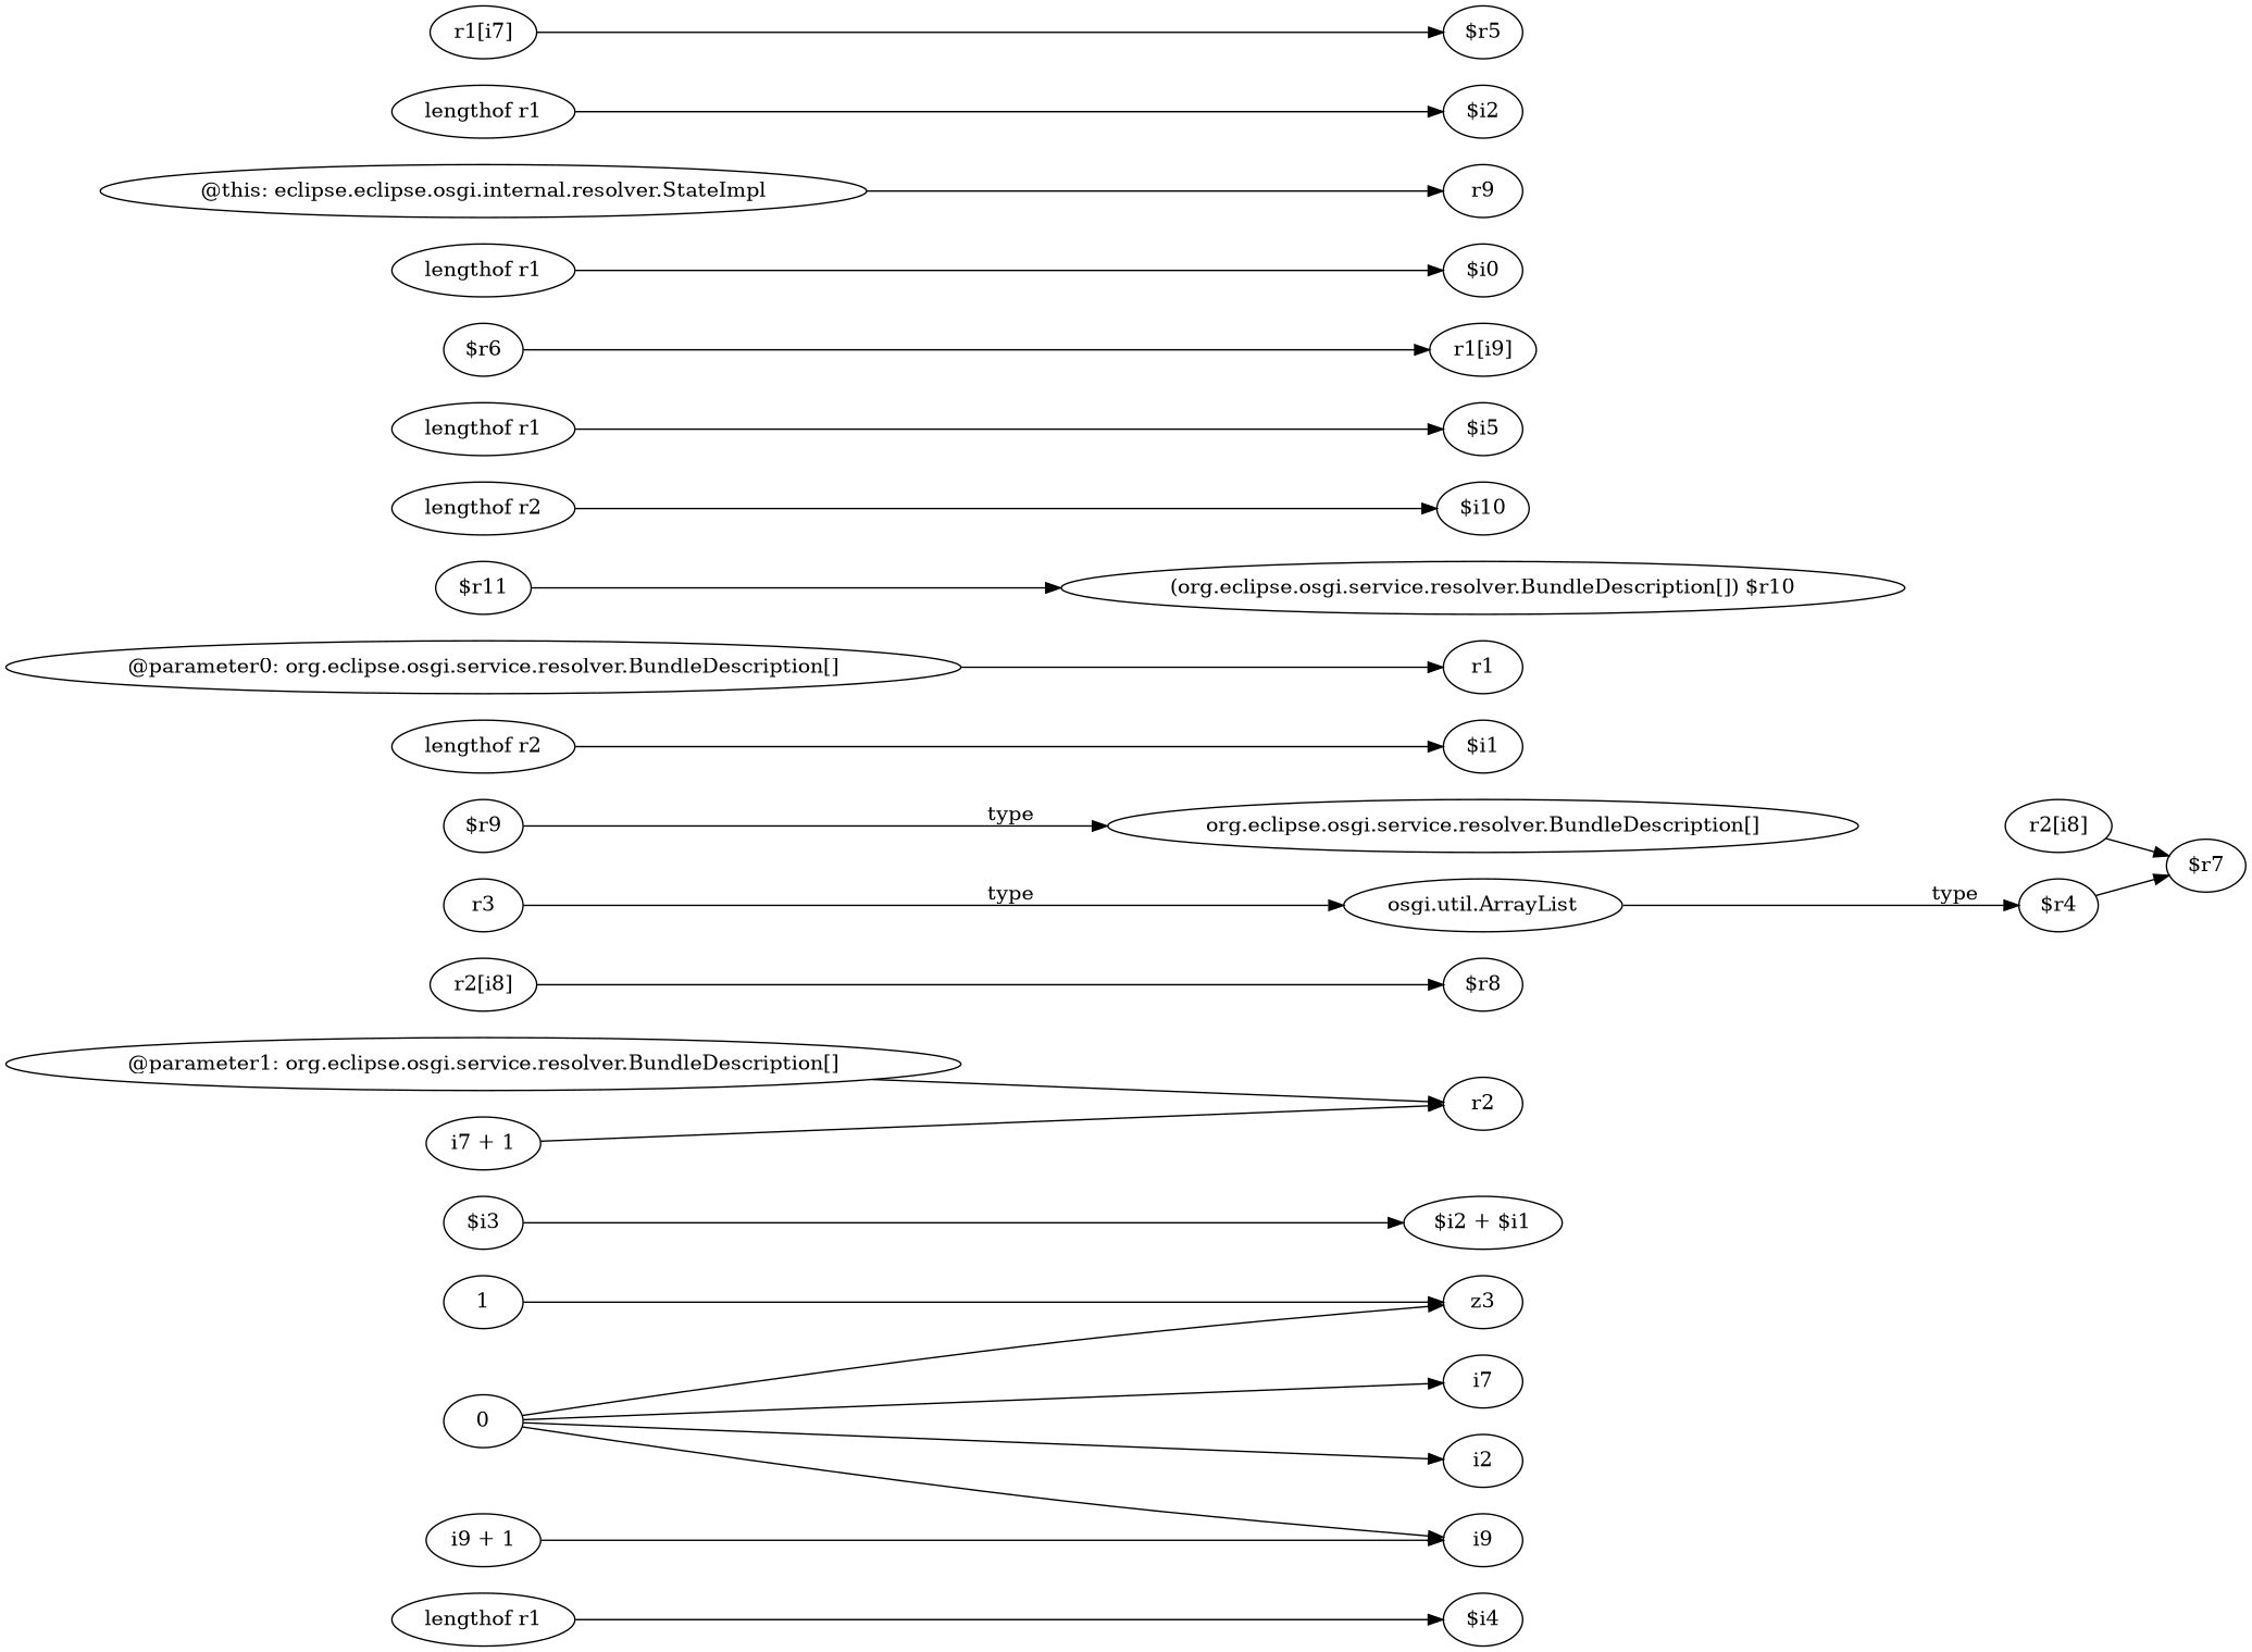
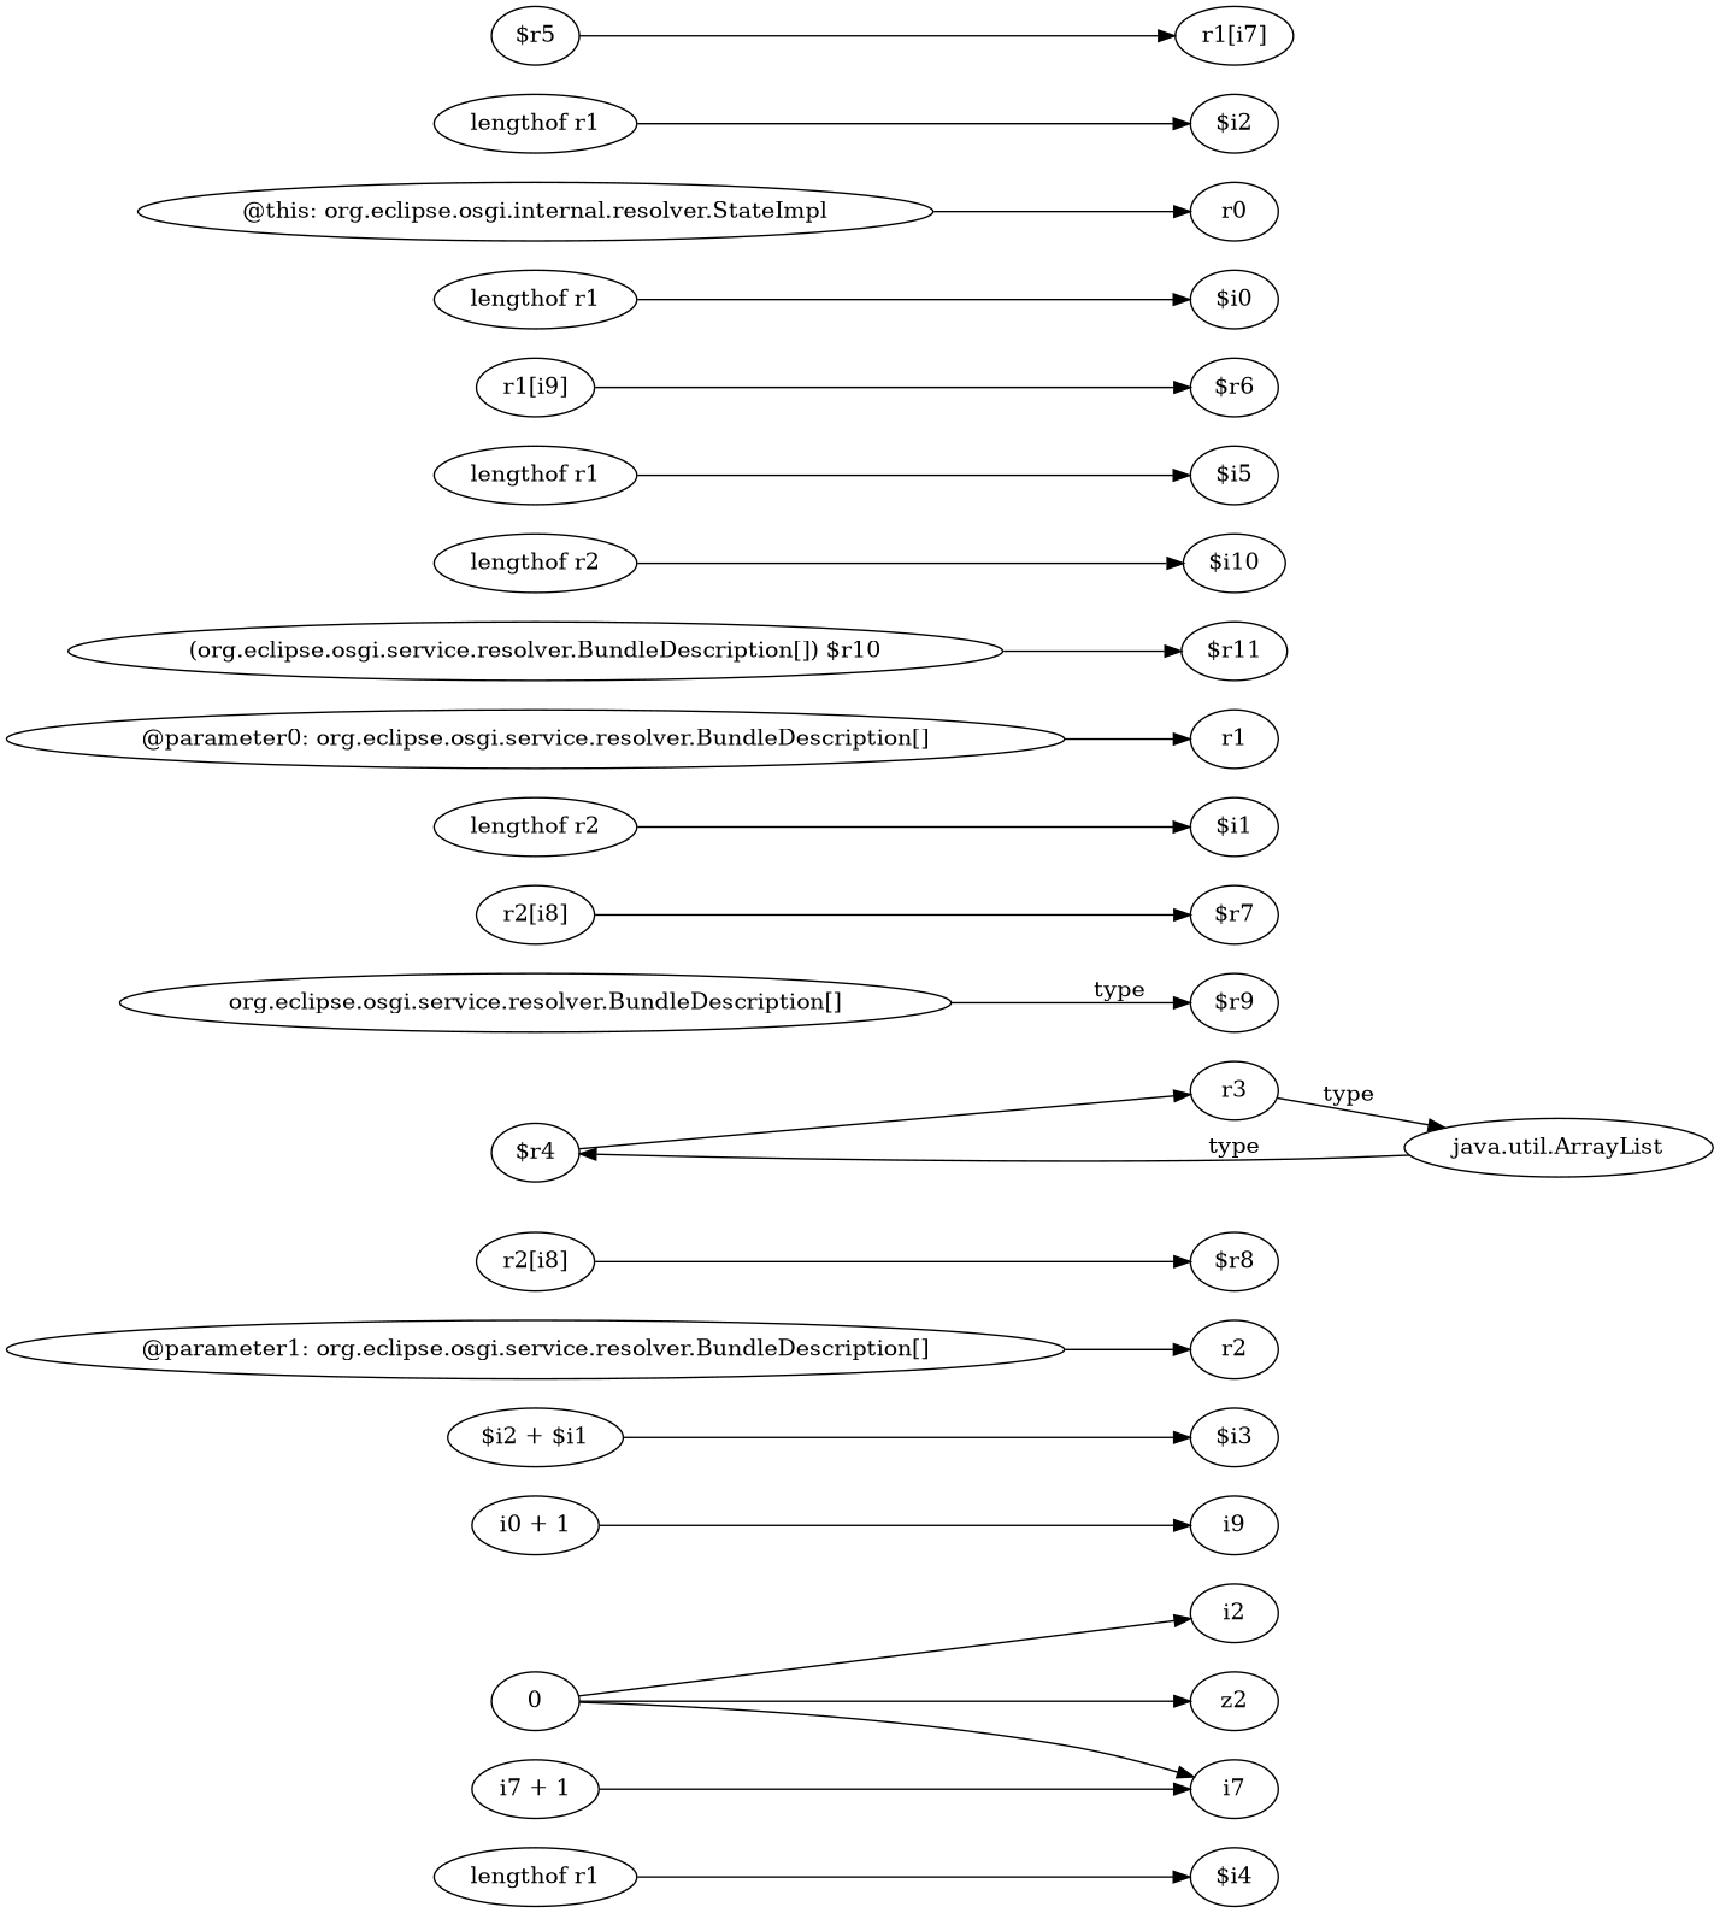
  digraph {
    rankdir=LR
    n1 [label="lengthof r1"]
    n2 [label="$i4"]
    n3 [label=0]
-   n4 [label=z3]
+   n4 [label=z2]
    n5 [label=i7]
    n6 [label=i2]
    n7 [label=i9]
-   n8 [label=1]
    n9 [label="$i2 + $i1"]
    n10 [label="$i3"]
    n11 [label="@parameter1: org.eclipse.osgi.service.resolver.BundleDescription[]"]
    n12 [label=r2]
    n13 [label="r2[i8]"]
    n14 [label="$r8"]
    n15 [label="$r4"]
    n16 [label=r3]
-   n17 [label="osgi.util.ArrayList"]
+   n17 [label="java.util.ArrayList"]
    n18 [label="org.eclipse.osgi.service.resolver.BundleDescription[]"]
    n19 [label="$r9"]
    n20 [label="r2[i8]"]
    n21 [label="$r7"]
    n22 [label="lengthof r2"]
    n23 [label="$i1"]
-   n24 [label="i9 + 1"]
+   n24 [label="i0 + 1"]
    n25 [label="@parameter0: org.eclipse.osgi.service.resolver.BundleDescription[]"]
    n26 [label=r1]
    n27 [label="(org.eclipse.osgi.service.resolver.BundleDescription[]) $r10"]
    n28 [label="$r11"]
    n29 [label="lengthof r2"]
    n30 [label="$i10"]
    n31 [label="lengthof r1"]
    n32 [label="$i5"]
    n33 [label="r1[i9]"]
    n34 [label="$r6"]
    n35 [label="lengthof r1"]
    n36 [label="$i0"]
-   n37 [label="@this: eclipse.eclipse.osgi.internal.resolver.StateImpl"]
-   n38 [label=r9]
+   n37 [label="@this: org.eclipse.osgi.internal.resolver.StateImpl"]
+   n38 [label=r0]
    n39 [label="lengthof r1"]
    n40 [label="$i2"]
    n41 [label="i7 + 1"]
    n42 [label="r1[i7]"]
    n43 [label="$r5"]
    n1 -> n2
    n3 -> n4
    n3 -> n5
    n3 -> n6
-   n3 -> n7
-   n8 -> n4
-   n10 -> n9
+   n9 -> n10
    n11 -> n12
    n13 -> n14
-   n15 -> n21
+   n15 -> n16
    n16 -> n17 [label=type]
    n17 -> n15 [label=type]
-   n19 -> n18 [label=type]
+   n18 -> n19 [label=type]
    n20 -> n21
    n22 -> n23
    n24 -> n7
    n25 -> n26
-   n28 -> n27
+   n27 -> n28
    n29 -> n30
    n31 -> n32
-   n34 -> n33
+   n33 -> n34
    n35 -> n36
    n37 -> n38
    n39 -> n40
-   n41 -> n12
-   n42 -> n43
+   n41 -> n5
+   n43 -> n42
  }
